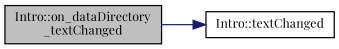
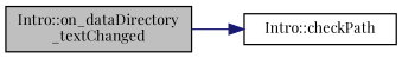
  digraph {
    rankdir=LR
    fontname="Playfair Display"
    node [color=black fontname="Playfair Display" fontsize=10 shape=record style=filled]
    n1 [fillcolor=grey75 fontcolor=black height=0.2 label="Intro::on_dataDirectory\l_textChanged" width=0.4]
-   n2 [fillcolor=white height=0.2 label="Intro::textChanged" width=0.4]
+   n2 [fillcolor=white height=0.2 label="Intro::checkPath" width=0.4]
    n1 -> n2 [color=midnightblue fontname="Playfair Display" fontsize=10 labelfontname=Helvetica labelfontsize=10 style=solid]
  }
